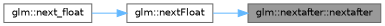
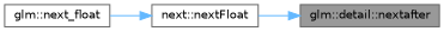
  digraph {
    rankdir=RL
    node [color=grey40 fillcolor=white fontname=Helvetica fontsize=10 shape=box style=filled]
    edge [color=steelblue1 dir=back fontname=Helvetica fontsize=10 labelfontname=Helvetica labelfontsize=10 style=solid]
-   n1 [color=gray40 fillcolor=grey60 fontcolor=black height=0.2 label="glm::nextafter::nextafter" width=0.4]
-   n2 [height=0.2 label="glm::nextFloat" width=0.4]
+   n1 [color=gray40 fillcolor=grey60 fontcolor=black height=0.2 label="glm::detail::nextafter" width=0.4]
+   n2 [height=0.2 label="next::nextFloat" width=0.4]
    n3 [height=0.2 label="glm::next_float" width=0.4]
    n1 -> n2
    n2 -> n3
  }
